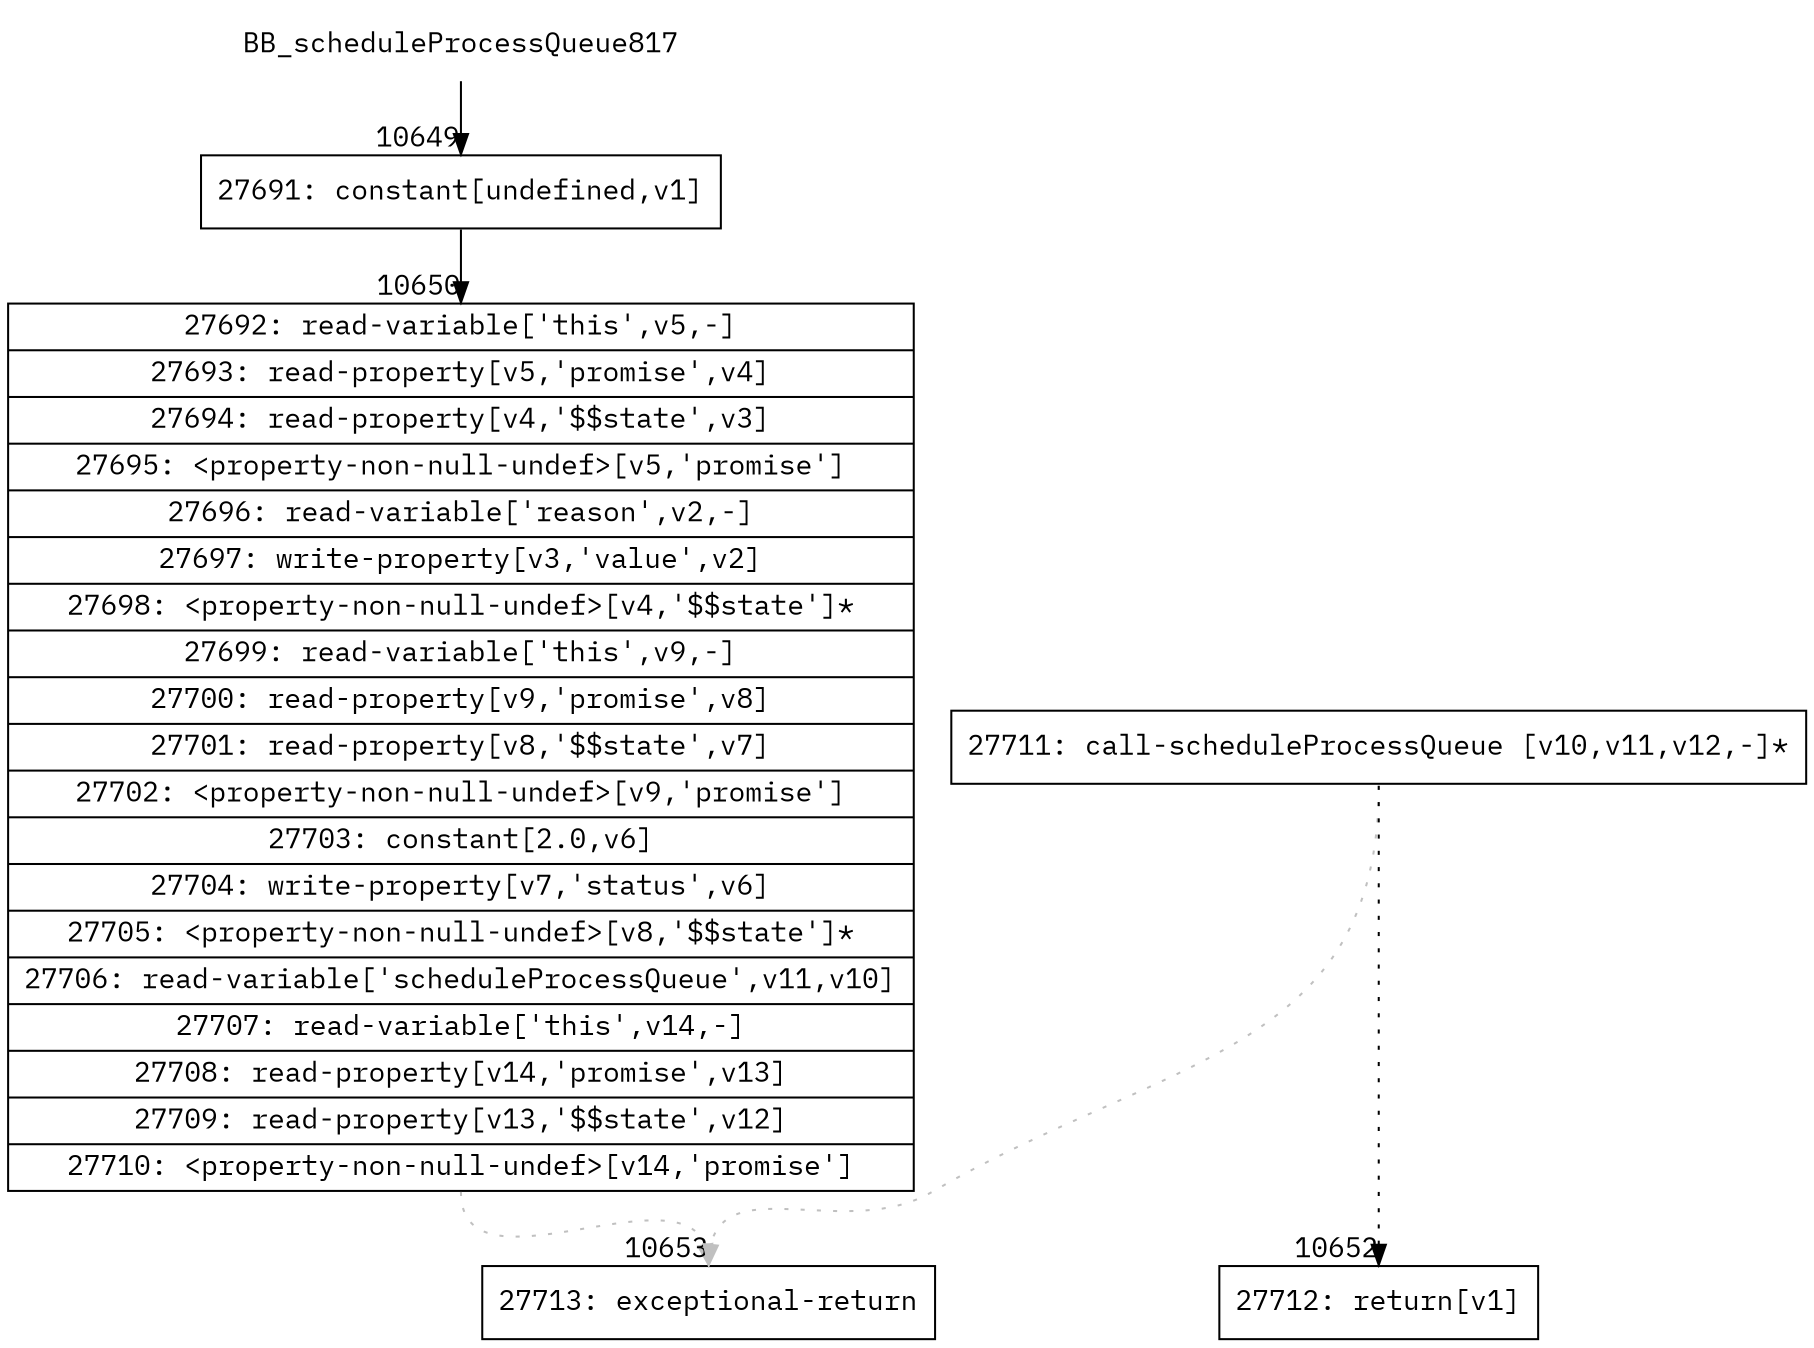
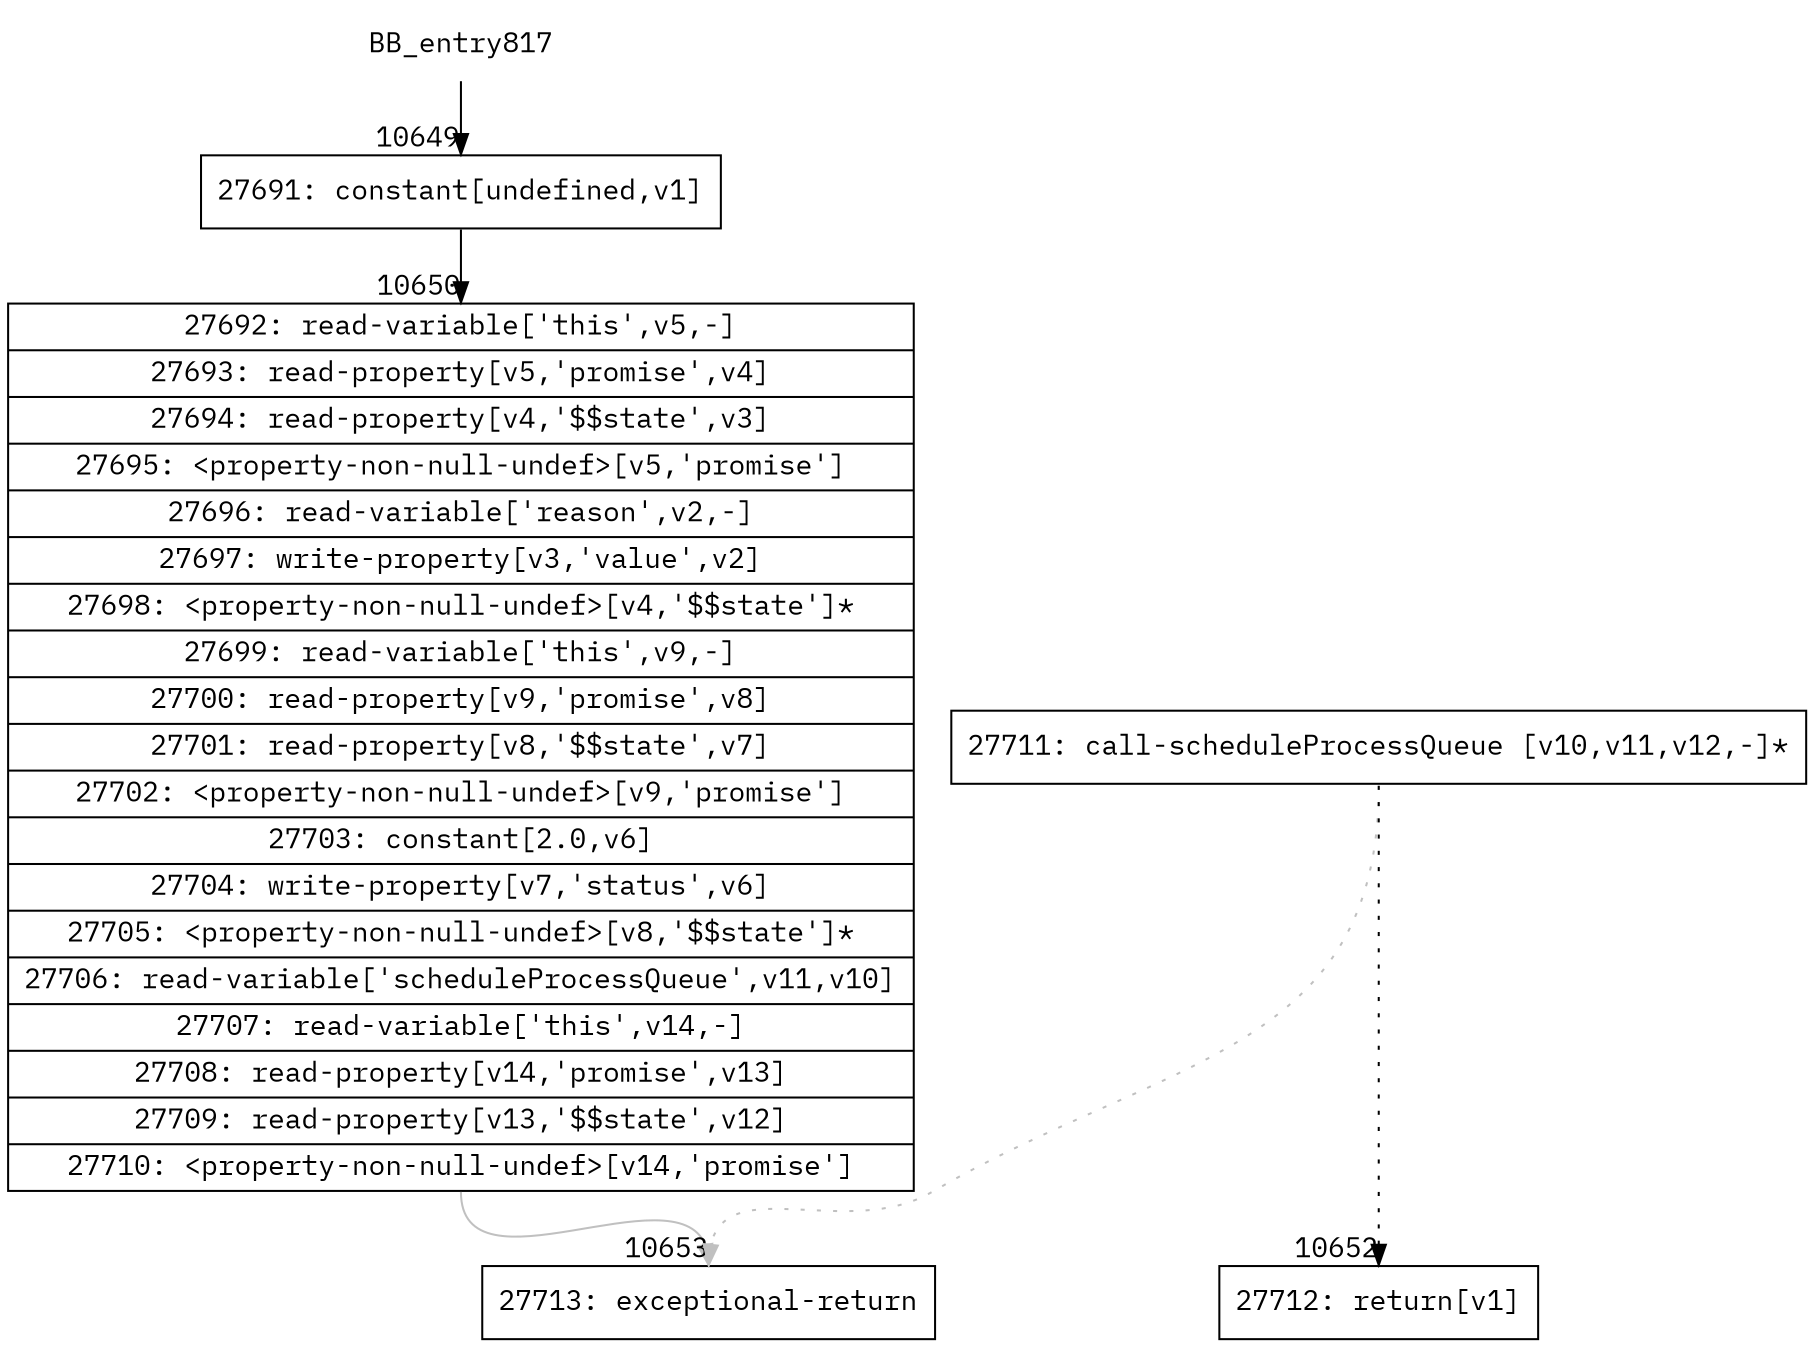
  digraph {
    fontname="IBM Plex Mono"
    rankdir=TD
    node [fontname="IBM Plex Mono" shape=record]
    edge [fontname="IBM Plex Mono" headport=n style=solid tailport=s]
-   BB_entry817 [shape=none label=BB_scheduleProcessQueue817]
+   BB_entry817 [shape=none]
    n2 [label="{27691: constant[undefined,v1]}"]
    n3 [label="{27692: read-variable['this',v5,-]|27693: read-property[v5,'promise',v4]|27694: read-property[v4,'$$state',v3]|27695: \<property-non-null-undef\>[v5,'promise']|27696: read-variable['reason',v2,-]|27697: write-property[v3,'value',v2]|27698: \<property-non-null-undef\>[v4,'$$state']*|27699: read-variable['this',v9,-]|27700: read-property[v9,'promise',v8]|27701: read-property[v8,'$$state',v7]|27702: \<property-non-null-undef\>[v9,'promise']|27703: constant[2.0,v6]|27704: write-property[v7,'status',v6]|27705: \<property-non-null-undef\>[v8,'$$state']*|27706: read-variable['scheduleProcessQueue',v11,v10]|27707: read-variable['this',v14,-]|27708: read-property[v14,'promise',v13]|27709: read-property[v13,'$$state',v12]|27710: \<property-non-null-undef\>[v14,'promise']}"]
    n4 [label="{27713: exceptional-return}"]
    n5 [label="{27711: call-scheduleProcessQueue [v10,v11,v12,-]*}"]
    n6 [label="{27712: return[v1]}"]
    BB_entry817 -> n2 [headlabel="    10649"]
    n2 -> n3 [headlabel="      10650"]
-   n3 -> n4 [color=gray headlabel="      10653" style=dotted]
+   n3 -> n4 [color=gray headlabel="      10653"]
    n5 -> n4 [color=gray style=dotted]
    n5 -> n6 [headlabel="      10652" style=dotted]
  }
